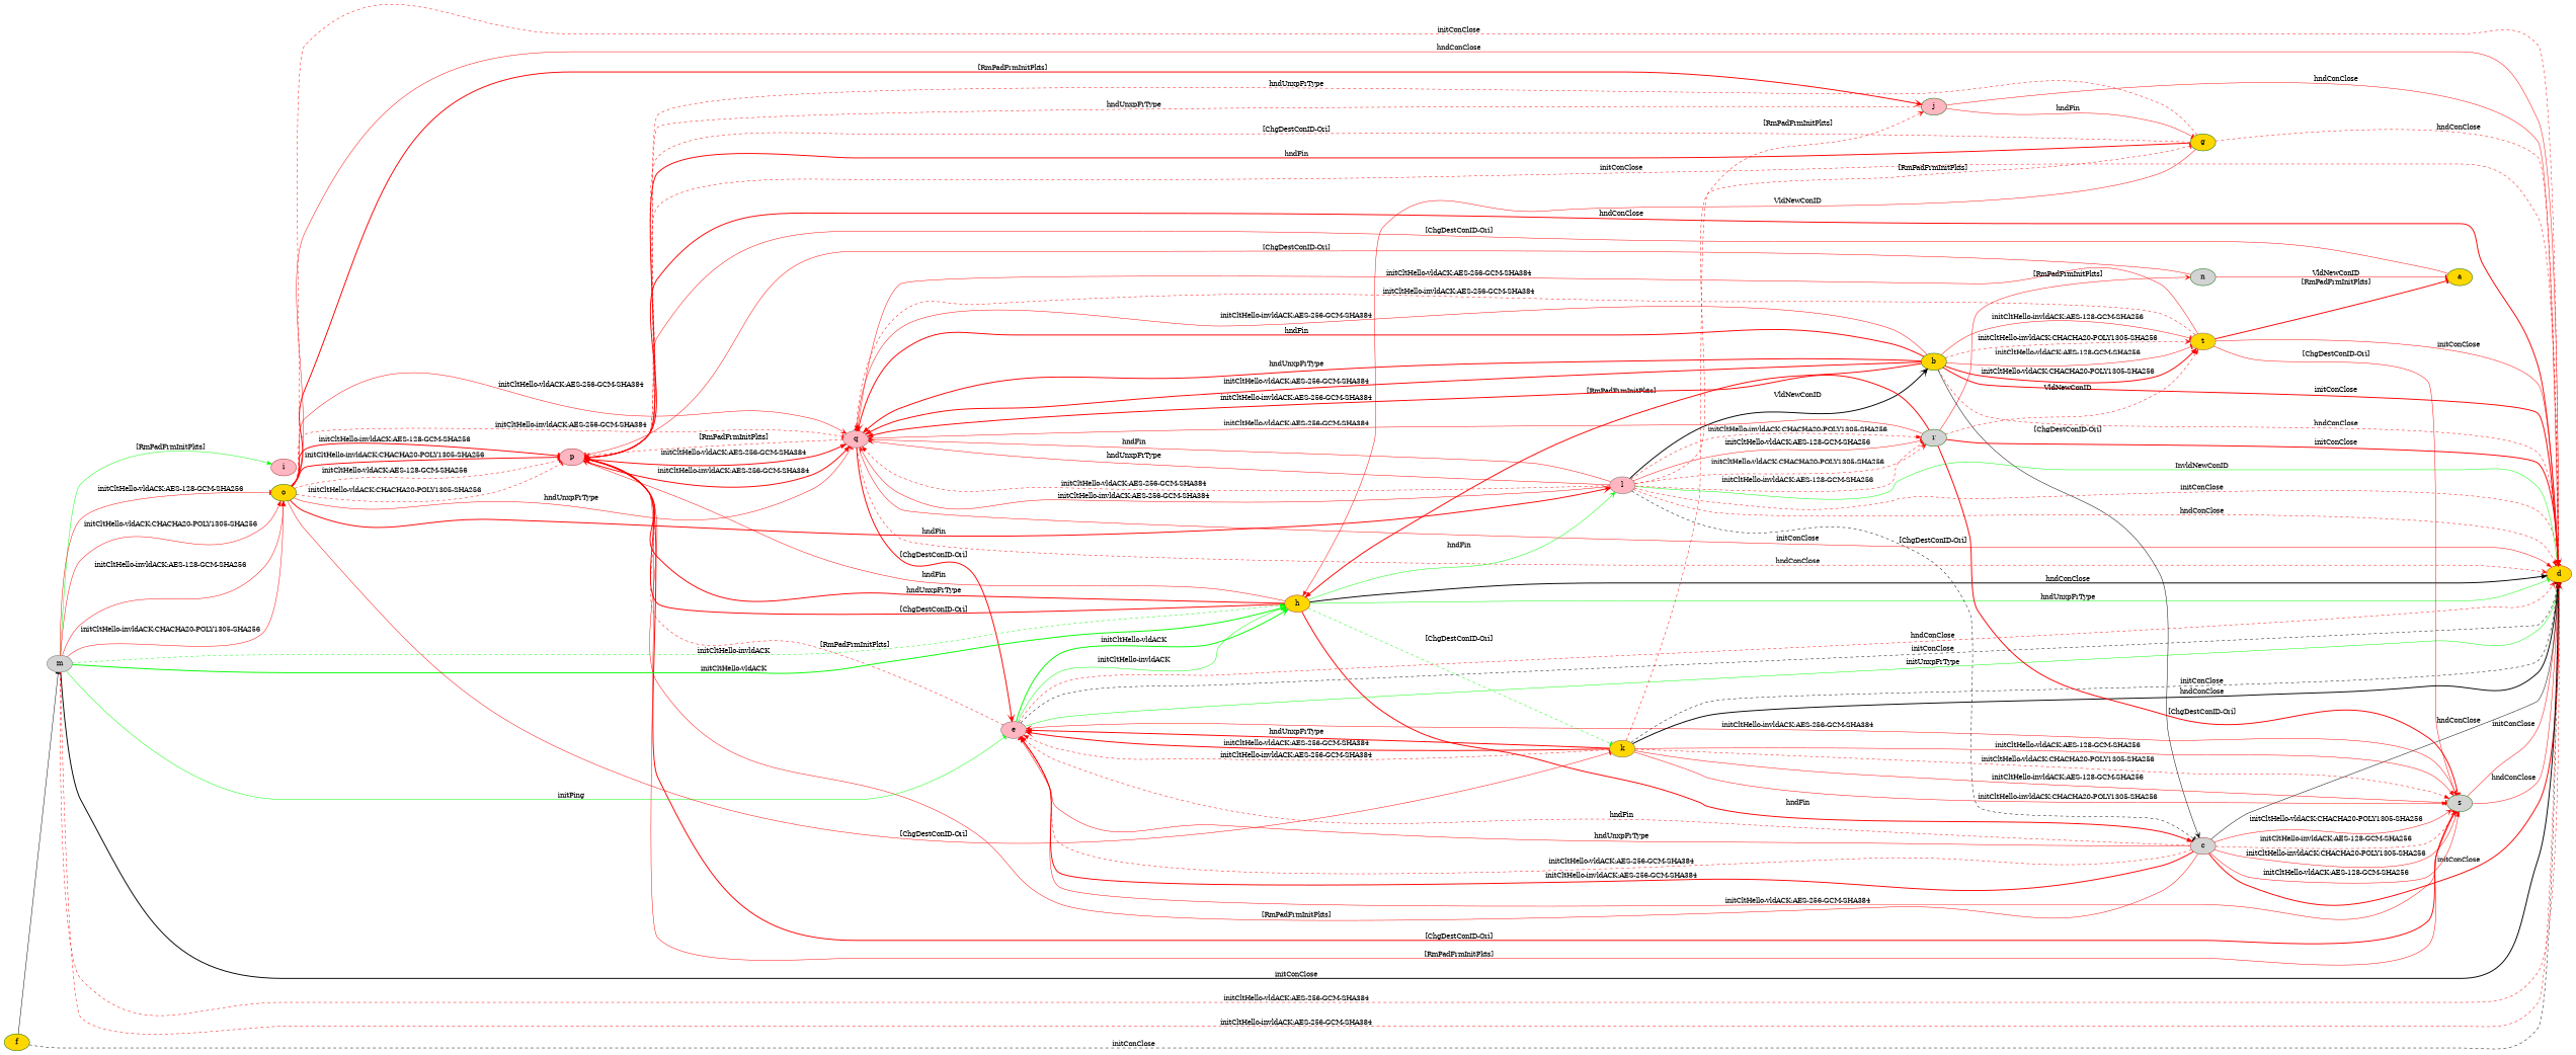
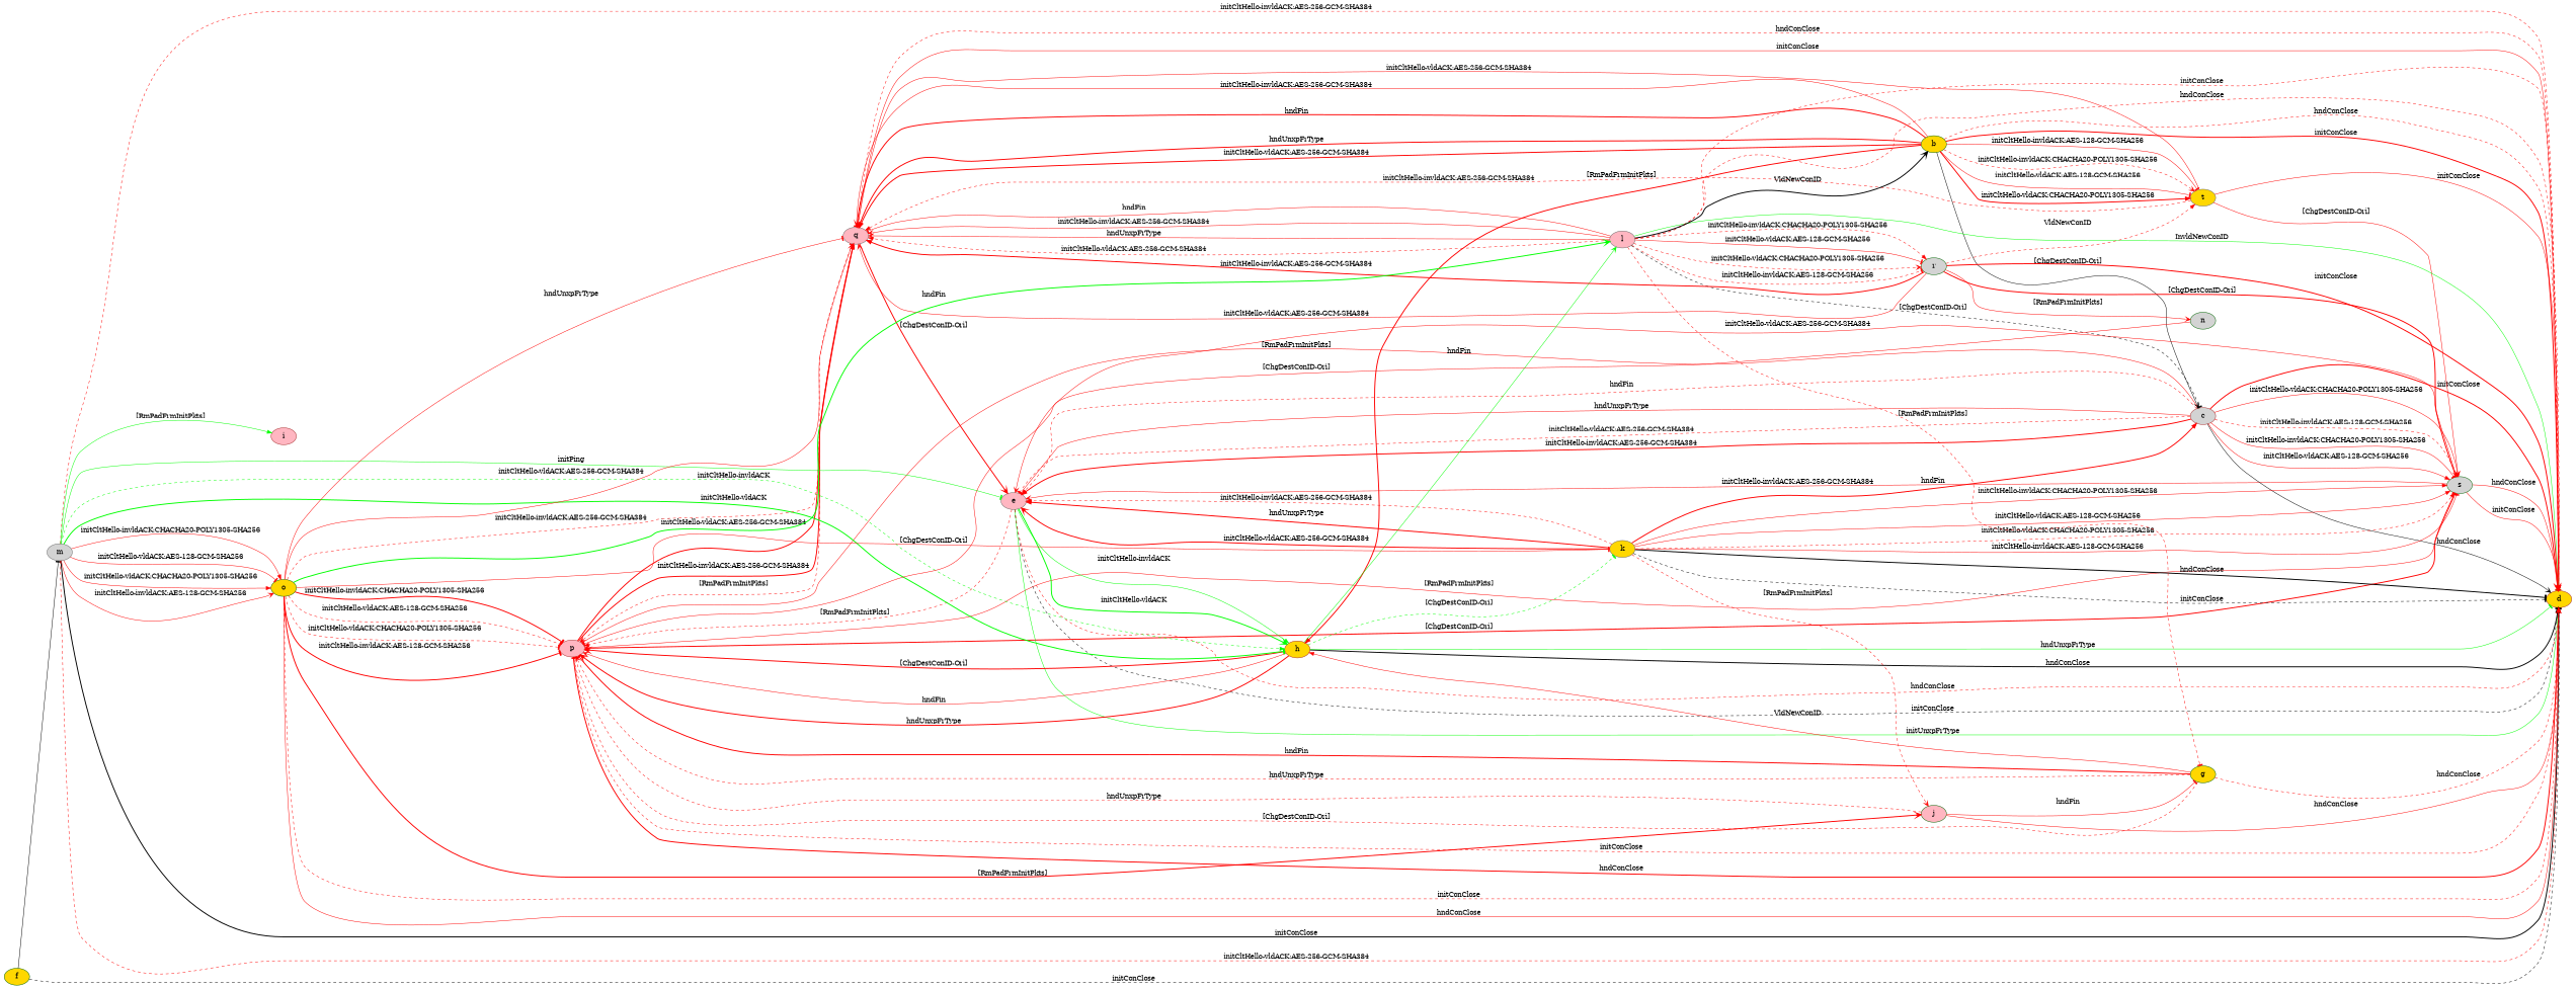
  digraph {
    rankdir=LR
    node [color=darkgreen fillcolor=gold style=filled]
    edge [arrowhead=tee color=red style=solid]
    p [color=brown fillcolor=lightpink]
    d [color=brown]
    q [color=gray40 fillcolor=lightpink]
    s [fillcolor=lightgrey]
    e [color=gray40 fillcolor=lightpink]
-   a
    b
    c [color=brown fillcolor=lightgrey]
    h [color=brown]
    t [color=gray40]
    k [color=gray40]
    l [color=gray40 fillcolor=lightpink]
    j [fillcolor=lightpink]
    g
    r [fillcolor=lightgrey]
    f
    m [color=gray40 fillcolor=lightgrey]
    i [color=brown fillcolor=lightpink]
    o
    n [fillcolor=lightgrey]
    p -> d [arrowhead=normal label="initConClose " style=dashed]
    p -> d [arrowhead=normal label="hndConClose " style=bold]
    p -> q [arrowhead=normal label="initCltHello-vldACK:AES-256-GCM-SHA384 " style=bold]
    p -> q [arrowhead=normal label="initCltHello-invldACK:AES-256-GCM-SHA384 " style=bold]
    p -> s [label="[ChgDestConID-Ori] " style=bold]
    q -> p [arrowhead=vee label="[RmPadFrmInitPkts] " style=dashed]
    q -> d [arrowhead=normal label="initConClose "]
    q -> d [arrowhead=vee label="hndConClose " style=dashed]
    q -> e [arrowhead=vee label="[ChgDestConID-Ori] " style=bold]
    s -> p [arrowhead=vee label="[RmPadFrmInitPkts] "]
    s -> d [arrowhead=vee label="initConClose "]
    s -> d [label="hndConClose "]
    s -> e [arrowhead=vee label="initCltHello-vldACK:AES-256-GCM-SHA384 "]
    s -> e [arrowhead=vee label="initCltHello-invldACK:AES-256-GCM-SHA384 "]
    e -> p [arrowhead=normal label="[RmPadFrmInitPkts] " style=dashed]
    e -> d [label="initConClose " style=dashed color=""]
    e -> d [arrowhead=normal color=green label="initUnxpFrType "]
    e -> d [arrowhead=vee label="hndConClose " style=dashed]
    e -> h [arrowhead=vee color=green label="initCltHello-vldACK " style=bold]
    e -> h [arrowhead=normal color=green label="initCltHello-invldACK "]
-   a -> p [label="[ChgDestConID-Ori] "]
    b -> d [arrowhead=normal label="initConClose " style=bold]
    b -> d [arrowhead=normal label="hndConClose " style=dashed]
    b -> q [arrowhead=normal label="initCltHello-vldACK:AES-256-GCM-SHA384 " style=bold]
    b -> q [label="initCltHello-invldACK:AES-256-GCM-SHA384 "]
    b -> q [arrowhead=vee label="hndFin " style=bold]
    b -> q [arrowhead=normal label="hndUnxpFrType " style=bold]
    b -> c [arrowhead=vee label="[ChgDestConID-Ori] " color=""]
    b -> h [arrowhead=normal label="[RmPadFrmInitPkts] " style=bold]
    b -> t [label="initCltHello-vldACK:AES-128-GCM-SHA256 "]
    b -> t [arrowhead=normal label="initCltHello-vldACK:CHACHA20-POLY1305-SHA256 " style=bold]
    b -> t [label="initCltHello-invldACK:AES-128-GCM-SHA256 "]
    b -> t [arrowhead=vee label="initCltHello-invldACK:CHACHA20-POLY1305-SHA256 " style=dashed]
    c -> p [label="[RmPadFrmInitPkts] "]
    c -> d [arrowhead=vee label="hndConClose " color=""]
    c -> d [arrowhead=vee label="initConClose " style=bold]
    c -> s [arrowhead=normal label="initCltHello-vldACK:AES-128-GCM-SHA256 "]
    c -> s [arrowhead=vee label="initCltHello-vldACK:CHACHA20-POLY1305-SHA256 "]
    c -> s [arrowhead=vee label="initCltHello-invldACK:AES-128-GCM-SHA256 " style=dashed]
    c -> s [label="initCltHello-invldACK:CHACHA20-POLY1305-SHA256 "]
    c -> e [label="initCltHello-vldACK:AES-256-GCM-SHA384 " style=dashed]
    c -> e [arrowhead=normal label="initCltHello-invldACK:AES-256-GCM-SHA384 " style=bold]
    c -> e [arrowhead=normal label="hndFin " style=dashed]
    c -> e [label="hndUnxpFrType "]
    h -> p [arrowhead=vee label="hndFin "]
    h -> p [arrowhead=vee label="hndUnxpFrType " style=bold]
    h -> p [arrowhead=vee label="[ChgDestConID-Ori] " style=bold]
    h -> d [arrowhead=normal label="hndConClose " style=bold color=""]
    h -> d [color=green label="hndUnxpFrType "]
    h -> k [color=green label="[ChgDestConID-Ori] " style=dashed]
    h -> l [arrowhead=vee color=green label="hndFin "]
    t -> d [arrowhead=vee label="initConClose "]
    t -> q [label="initCltHello-vldACK:AES-256-GCM-SHA384 "]
    t -> q [arrowhead=normal label="initCltHello-invldACK:AES-256-GCM-SHA384 " style=dashed]
    t -> s [arrowhead=vee label="[ChgDestConID-Ori] "]
-   t -> a [label="[RmPadFrmInitPkts] " style=bold]
    k -> d [label="initConClose " style=dashed color=""]
    k -> d [label="hndConClose " style=bold color=""]
    k -> s [arrowhead=normal label="initCltHello-vldACK:AES-128-GCM-SHA256 "]
    k -> s [arrowhead=normal label="initCltHello-vldACK:CHACHA20-POLY1305-SHA256 " style=dashed]
    k -> s [label="initCltHello-invldACK:AES-128-GCM-SHA256 "]
    k -> s [arrowhead=normal label="initCltHello-invldACK:CHACHA20-POLY1305-SHA256 "]
    k -> e [arrowhead=vee label="initCltHello-vldACK:AES-256-GCM-SHA384 " style=bold]
    k -> e [arrowhead=normal label="initCltHello-invldACK:AES-256-GCM-SHA384 " style=dashed]
    k -> e [arrowhead=normal label="hndUnxpFrType " style=bold]
-   h -> c [arrowhead=normal label="hndFin " style=bold]
+   k -> c [arrowhead=normal label="hndFin " style=bold]
    k -> j [arrowhead=vee label="[RmPadFrmInitPkts] " style=dashed]
    l -> d [color=green label="InvldNewConID "]
    l -> d [arrowhead=normal label="initConClose " style=dashed]
    l -> d [arrowhead=normal label="hndConClose " style=dashed]
    l -> q [arrowhead=normal label="initCltHello-vldACK:AES-256-GCM-SHA384 " style=dashed]
    l -> q [arrowhead=vee label="initCltHello-invldACK:AES-256-GCM-SHA384 "]
    l -> q [label="hndFin "]
    l -> q [arrowhead=vee label="hndUnxpFrType "]
    l -> b [arrowhead=vee label="VldNewConID " style=bold color=""]
    l -> c [label="[ChgDestConID-Ori] " style=dashed color=""]
    l -> g [label="[RmPadFrmInitPkts] " style=dashed]
    l -> r [label="initCltHello-vldACK:AES-128-GCM-SHA256 "]
    l -> r [arrowhead=vee label="initCltHello-vldACK:CHACHA20-POLY1305-SHA256 " style=dashed]
    l -> r [label="initCltHello-invldACK:AES-128-GCM-SHA256 " style=dashed]
    l -> r [arrowhead=normal label="initCltHello-invldACK:CHACHA20-POLY1305-SHA256 " style=dashed]
    j -> p [label="hndUnxpFrType " style=dashed]
    j -> d [label="hndConClose "]
    j -> g [label="hndFin "]
    g -> p [label="hndFin " style=bold]
    g -> p [arrowhead=vee label="hndUnxpFrType " style=dashed]
    g -> p [label="[ChgDestConID-Ori] " style=dashed]
    g -> d [arrowhead=vee label="hndConClose " style=dashed]
    g -> h [arrowhead=normal label="VldNewConID "]
    r -> d [arrowhead=vee label="initConClose " style=bold]
    r -> q [arrowhead=vee label="initCltHello-vldACK:AES-256-GCM-SHA384 "]
    r -> q [arrowhead=normal label="initCltHello-invldACK:AES-256-GCM-SHA384 " style=bold]
    r -> s [label="[ChgDestConID-Ori] " style=bold]
    r -> t [arrowhead=normal label="VldNewConID " style=dashed]
    r -> n [arrowhead=vee label="[RmPadFrmInitPkts] "]
    f -> d [arrowhead=normal label="initConClose " style=dashed color=""]
    f -> m [color=""]
    m -> d [label="initConClose " style=bold color=""]
    m -> d [arrowhead=vee label="initCltHello-vldACK:AES-256-GCM-SHA384 " style=dashed]
    m -> d [label="initCltHello-invldACK:AES-256-GCM-SHA384 " style=dashed]
    m -> e [color=green label="initPing "]
    m -> h [color=green label="initCltHello-vldACK " style=bold]
    m -> h [arrowhead=normal color=green label="initCltHello-invldACK " style=dashed]
    m -> i [arrowhead=normal color=green label="[RmPadFrmInitPkts] "]
    m -> o [label="initCltHello-vldACK:AES-128-GCM-SHA256 "]
    m -> o [arrowhead=normal label="initCltHello-vldACK:CHACHA20-POLY1305-SHA256 "]
    m -> o [arrowhead=vee label="initCltHello-invldACK:AES-128-GCM-SHA256 "]
    m -> o [arrowhead=normal label="initCltHello-invldACK:CHACHA20-POLY1305-SHA256 "]
    o -> p [label="initCltHello-vldACK:AES-128-GCM-SHA256 " style=dashed]
    o -> p [label="initCltHello-vldACK:CHACHA20-POLY1305-SHA256 " style=dashed]
    o -> p [label="initCltHello-invldACK:AES-128-GCM-SHA256 " style=bold]
    o -> p [label="initCltHello-invldACK:CHACHA20-POLY1305-SHA256 " style=bold]
    o -> d [arrowhead=normal label="initConClose " style=dashed]
    o -> d [arrowhead=normal label="hndConClose "]
    o -> q [arrowhead=vee label="initCltHello-vldACK:AES-256-GCM-SHA384 "]
    o -> q [label="initCltHello-invldACK:AES-256-GCM-SHA384 " style=dashed]
    o -> q [label="hndUnxpFrType "]
    o -> k [label="[ChgDestConID-Ori] "]
-   o -> l [arrowhead=vee label="hndFin " style=bold]
+   o -> l [arrowhead=vee color=green label="hndFin " style=bold]
    o -> j [arrowhead=vee label="[RmPadFrmInitPkts] " style=bold]
    n -> p [label="[ChgDestConID-Ori] "]
-   n -> a [label="VldNewConID "]
  }
